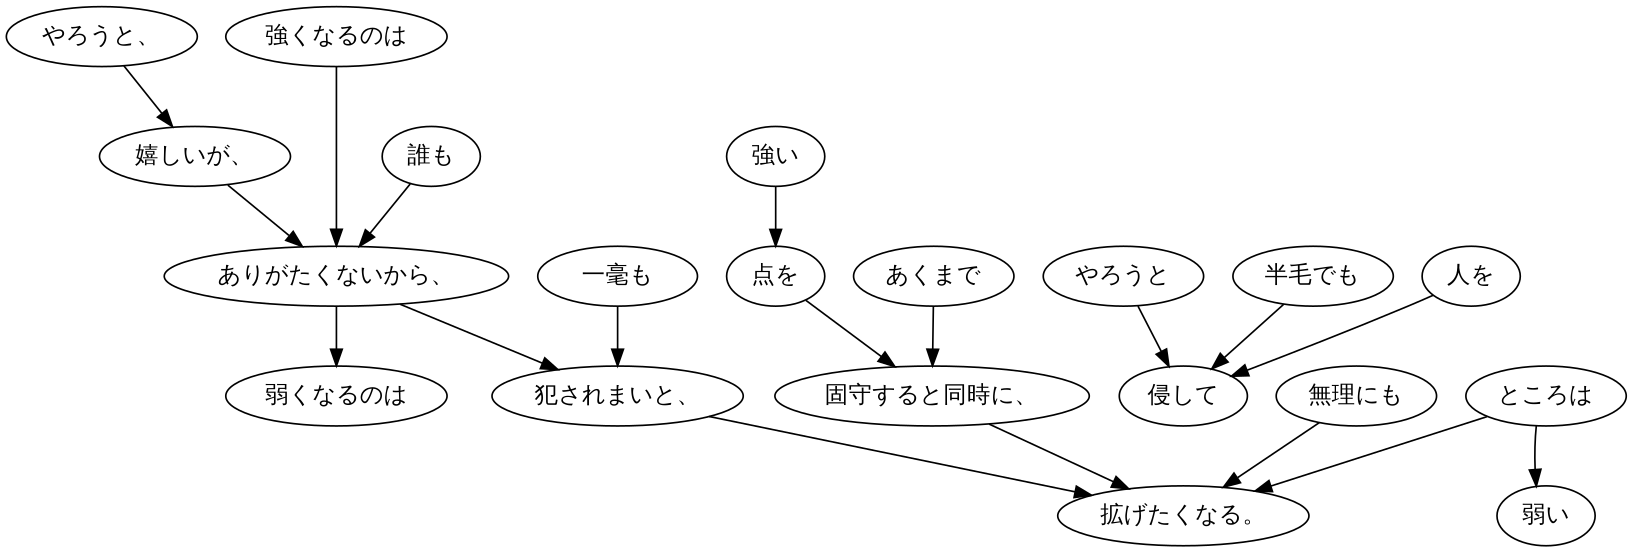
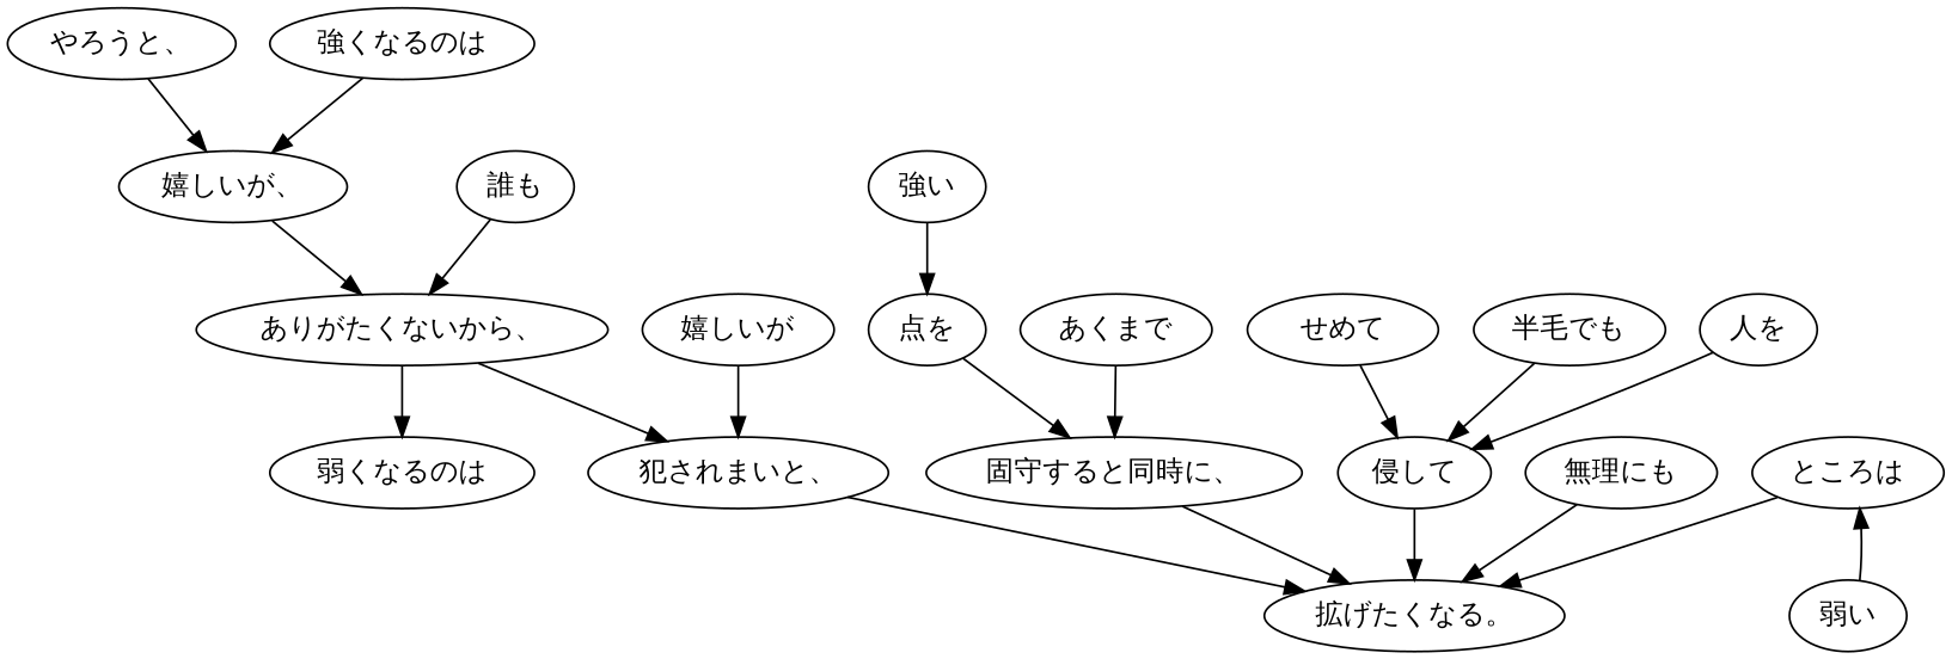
  digraph {
    n1 [label="強くなるのは"]
    n2 [label="嬉しいが、"]
    n3 [label="ありがたくないから、"]
    n4 [label="弱くなるのは"]
    n5 [label="犯されまいと、"]
    n6 [label="誰も"]
    n7 [label="拡げたくなる。"]
-   n8 [label="一毫も"]
+   n8 [label="嬉しいが"]
    n9 [label="強い"]
    n10 [label="点を"]
    n11 [label="固守すると同時に、"]
    n12 [label="あくまで"]
-   n13 [label="やろうと"]
+   n13 [label="せめて"]
    n14 [label="侵して"]
    n15 [label="半毛でも"]
    n16 [label="人を"]
    n17 [label="やろうと、"]
    n18 [label="ところは"]
    n19 [label="弱い"]
    n20 [label="無理にも"]
-   n1 -> n3
+   n1 -> n2
    n2 -> n3
    n3 -> n4
    n3 -> n5
    n5 -> n7
    n6 -> n3
    n8 -> n5
    n9 -> n10
    n10 -> n11
    n11 -> n7
    n12 -> n11
    n13 -> n14
+   n14 -> n7
    n15 -> n14
    n16 -> n14
    n17 -> n2
    n18 -> n7
-   n18 -> n19
+   n19 -> n18
    n20 -> n7
  }
